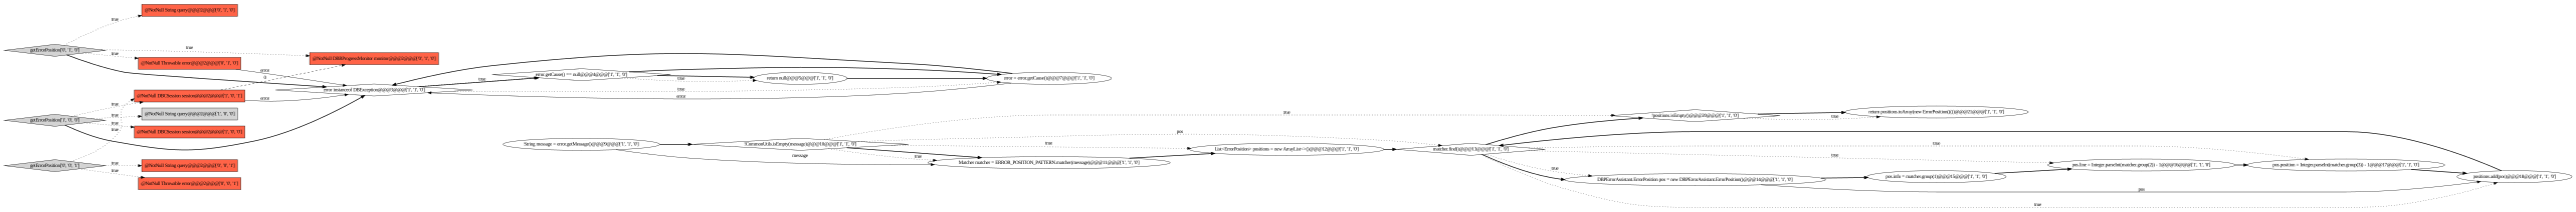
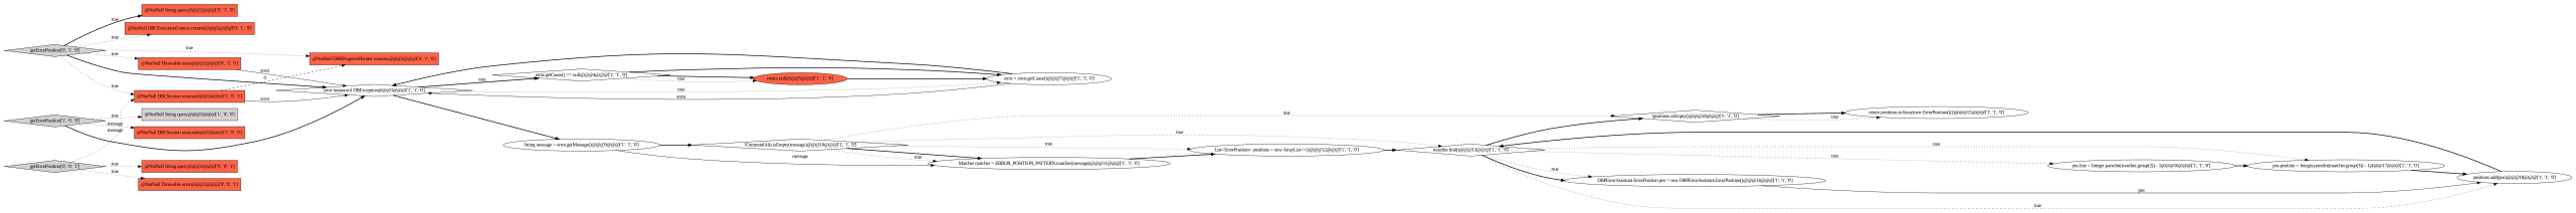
  digraph {
    fontname="Liberation Serif"
    rankdir=LR
    node [fillcolor=white fontname="Liberation Serif" shape=ellipse style=filled]
    edge [fontname="Liberation Serif" style=dotted]
    n1 [fillcolor=tomato label="@NotNull String query@@@2@@@['0', '1', '0']" shape=box]
+   n2 [fillcolor=tomato label="@NotNull DBCExecutionContext context@@@2@@@['0', '1', '0']" shape=box]
    n3 [fillcolor=tomato label="@NotNull DBRProgressMonitor monitor@@@2@@@['0', '1', '0']" shape=box]
    n4 [fillcolor=tomato label="@NotNull Throwable error@@@2@@@['0', '0', '1']" shape=box]
    n5 [fillcolor=lightgray label="getErrorPosition['0', '1', '0']" shape=diamond]
    n6 [fillcolor=tomato label="@NotNull Throwable error@@@2@@@['0', '1', '0']" shape=box]
    n7 [label="error instanceof DBException@@@3@@@['1', '1', '0']" shape=diamond]
    n8 [label="error.getCause() == null@@@4@@@['1', '1', '0']" shape=diamond]
    n9 [label="error = error.getCause()@@@7@@@['1', '1', '0']"]
    n10 [label="String message = error.getMessage()@@@9@@@['1', '1', '0']"]
    n11 [label="return positions.toArray(new ErrorPosition(((()@@@21@@@['1', '1', '0']"]
    n12 [label="!positions.isEmpty()@@@20@@@['1', '1', '0']" shape=diamond]
    n13 [label="matcher.find()@@@13@@@['1', '1', '0']" shape=diamond]
    n14 [label="pos.position = Integer.parseInt(matcher.group(3)) - 1@@@17@@@['1', '1', '0']"]
    n15 [label="DBPErrorAssistant.ErrorPosition pos = new DBPErrorAssistant.ErrorPosition()@@@14@@@['1', '1', '0']"]
    n16 [label="pos.line = Integer.parseInt(matcher.group(2)) - 1@@@16@@@['1', '1', '0']"]
    n17 [label="positions.add(pos)@@@18@@@['1', '1', '0']"]
-   n18 [label="pos.info = matcher.group(1)@@@15@@@['1', '1', '0']"]
-   n19 [label="return null@@@5@@@['1', '1', '0']"]
+   n19 [fillcolor=tomato label="return null@@@5@@@['1', '1', '0']"]
    n20 [fillcolor=tomato label="@NotNull String query@@@2@@@['0', '0', '1']" shape=box]
    n21 [label="!CommonUtils.isEmpty(message)@@@10@@@['1', '1', '0']" shape=diamond]
    n22 [label="Matcher matcher = ERROR_POSITION_PATTERN.matcher(message)@@@11@@@['1', '1', '0']"]
    n23 [fillcolor=lightgray label="getErrorPosition['1', '0', '0']" shape=diamond]
    n24 [fillcolor=lightgray label="@NotNull String query@@@2@@@['1', '0', '0']" shape=box]
    n25 [fillcolor=tomato label="@NotNull DBCSession session@@@2@@@['1', '0', '0']" shape=box]
    n26 [fillcolor=tomato label="@NotNull DBCSession session@@@2@@@['1', '0', '1']" shape=box]
    n27 [label="List<ErrorPosition> positions = new ArrayList<>()@@@12@@@['1', '1', '0']"]
    n28 [fillcolor=lightgray label="getErrorPosition['0', '0', '1']" shape=diamond]
-   n5 -> n1 [label=true]
+   n5 -> n1 [label=true style=bold]
+   n5 -> n2 [label=true]
    n5 -> n3 [label=true]
    n5 -> n6 [label=true]
    n5 -> n7 [style=bold]
    n6 -> n7 [label=error style=solid]
    n7 -> n8 [label=true]
    n7 -> n8 [style=bold]
    n7 -> n9 [label=true]
+   n7 -> n10 [style=bold]
    n8 -> n9 [style=bold]
    n8 -> n19 [label=true]
    n8 -> n19 [style=bold]
    n9 -> n7 [label=error style=solid]
    n9 -> n7 [style=bold]
    n10 -> n21 [style=bold]
    n10 -> n22 [label=message style=solid]
    n12 -> n11 [style=bold]
    n12 -> n11 [label=true]
    n13 -> n12 [style=bold]
    n13 -> n14 [label=true]
    n13 -> n15 [style=bold]
    n13 -> n15 [label=true]
    n13 -> n16 [label=true]
    n13 -> n17 [label=true]
    n14 -> n17 [style=bold]
    n15 -> n17 [label=pos style=solid]
-   n15 -> n18 [style=bold]
    n16 -> n14 [style=bold]
    n17 -> n13 [style=bold]
-   n18 -> n16 [style=bold]
    n19 -> n9 [style=bold]
    n21 -> n12 [label=true]
-   n21 -> n13 [label=pos]
+   n21 -> n13 [label=true]
    n21 -> n22 [style=bold]
    n21 -> n22 [label=true]
    n21 -> n27 [label=true]
    n22 -> n27 [style=bold]
    n23 -> n7 [style=bold]
    n23 -> n24 [label=true]
-   n23 -> n25 [label=true]
-   n23 -> n26 [label=true]
+   n23 -> n25 [label=message]
+   n5 -> n26 [label=true]
    n26 -> n3 [label=0 style=dashed]
    n26 -> n7 [label=error style=solid]
    n27 -> n13 [style=bold]
    n28 -> n4 [label=true]
    n28 -> n20 [label=true]
-   n28 -> n26 [label=true]
+   n28 -> n26 [label=message]
  }
